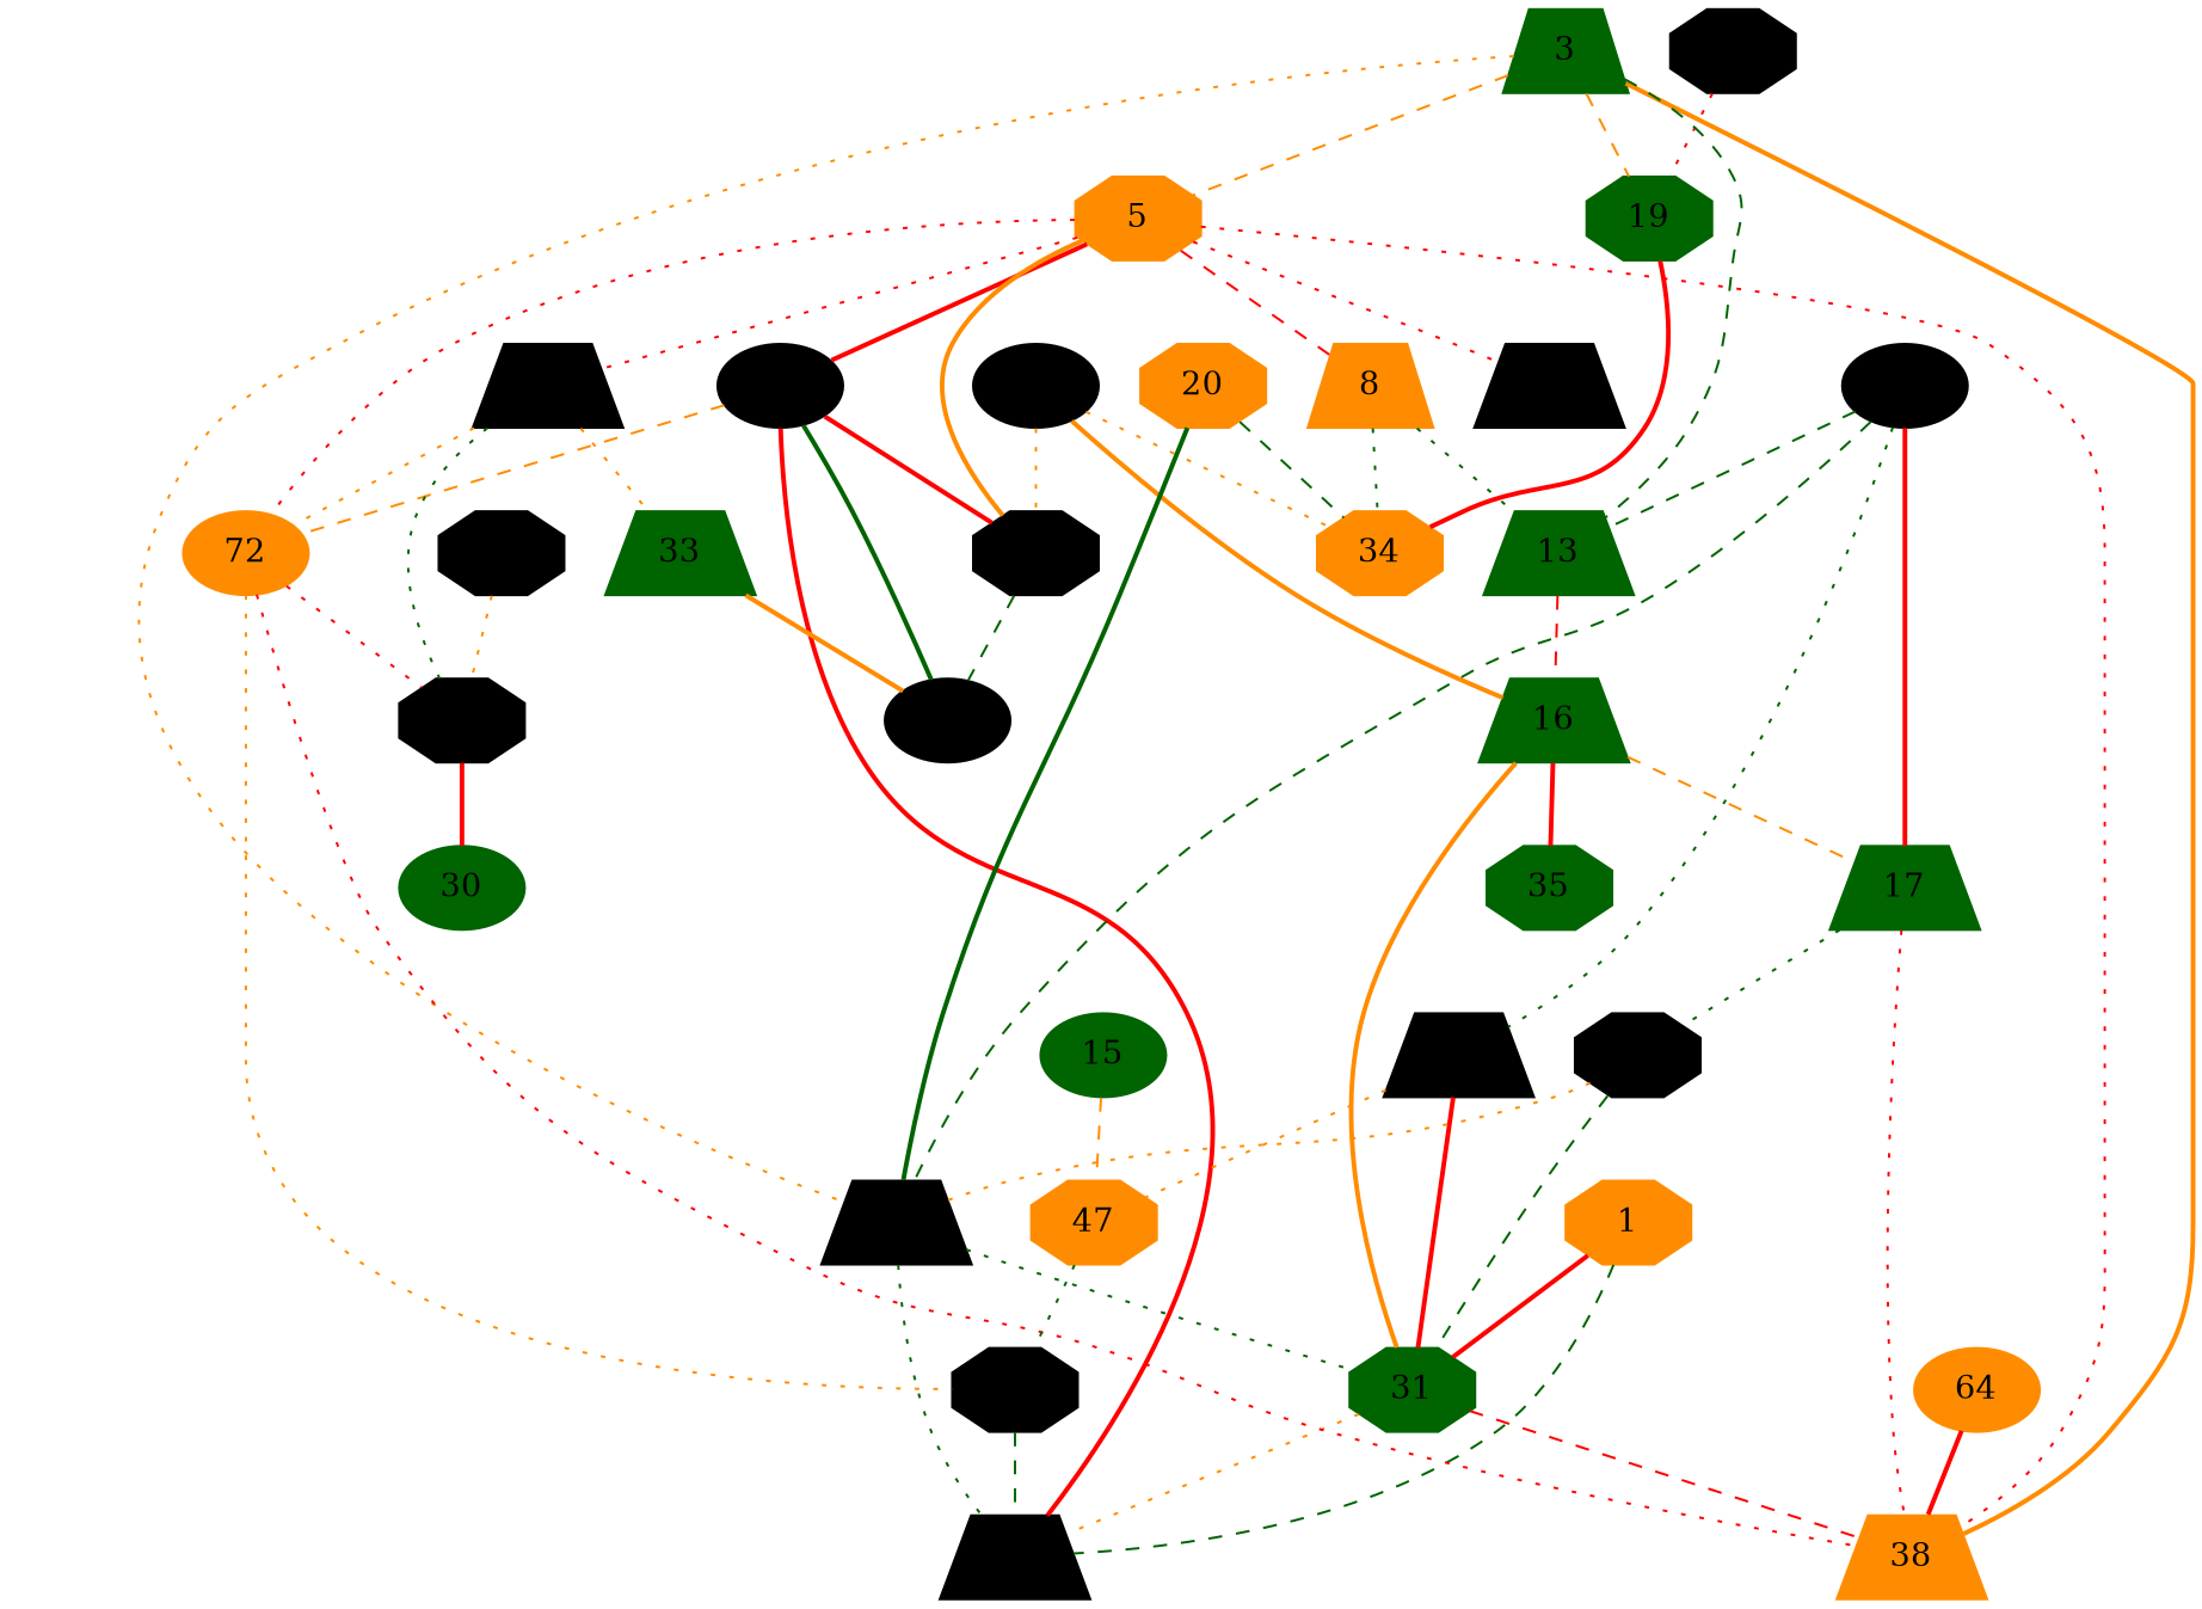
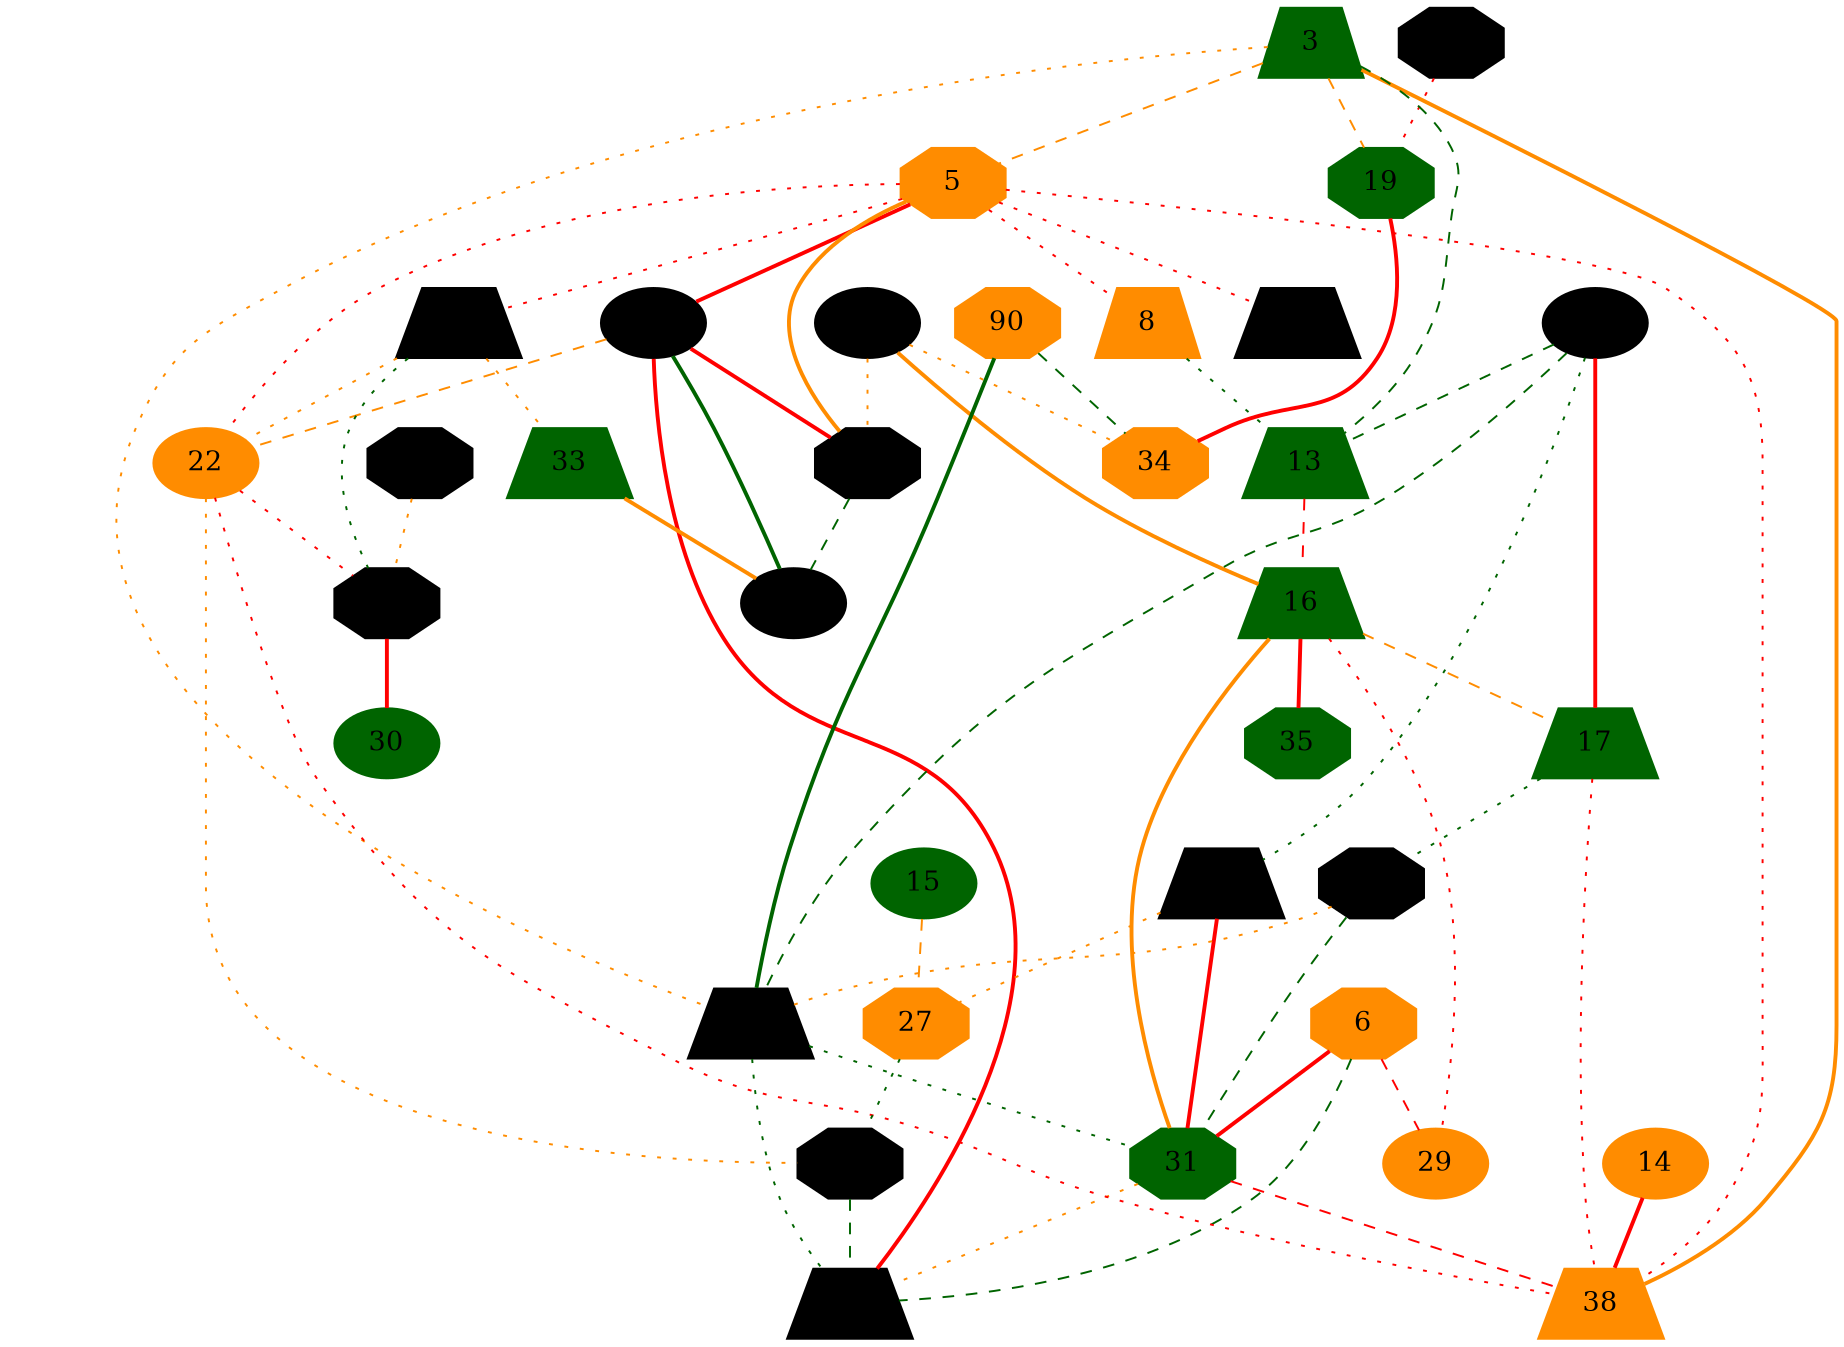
  graph {
    node [color=black shape=octagon style=filled]
    edge [color=red style=dotted weight=1.0]
-   1 [color=darkorange]
+   1 [color=darkorange label=6]
+   29 [color=darkorange shape=ellipse]
    31 [color=darkgreen]
    36 [shape=trapezium]
    38 [color=darkorange shape=trapezium]
    19 [color=darkgreen]
    2
    34 [color=darkorange]
    3 [color=darkgreen shape=trapezium]
    5 [color=darkorange]
    13 [color=darkgreen shape=trapezium]
    25 [shape=trapezium]
    8 [color=darkorange shape=trapezium]
    10 [shape=ellipse]
    12
    21 [shape=trapezium]
-   22 [color=darkorange shape=ellipse label=72]
+   22 [color=darkorange shape=ellipse]
    39 [shape=trapezium]
    16 [color=darkgreen shape=trapezium]
    40 [shape=ellipse]
    28
    33 [color=darkgreen shape=trapezium]
    32
    7
    30 [color=darkgreen shape=ellipse]
    9 [shape=ellipse]
    17 [color=darkgreen shape=trapezium]
    35 [color=darkgreen]
    11 [shape=ellipse]
    26 [shape=trapezium]
    18
-   27 [color=darkorange label=47]
-   14 [color=darkorange shape=ellipse label=64]
+   27 [color=darkorange]
+   14 [color=darkorange shape=ellipse]
    15 [color=darkgreen shape=ellipse]
-   20 [color=darkorange]
+   20 [color=darkorange label=90]
+   1 -- 29 [style=dashed]
    1 -- 31 [style=bold]
    1 -- 36 [color=darkgreen style=dashed]
    31 -- 36 [color=darkorange]
    31 -- 38 [style=dashed]
    19 -- 34 [style=bold]
    2 -- 19
    3 -- 38 [color=darkorange style=bold]
    3 -- 19 [color=darkorange style=dashed]
    3 -- 5 [color=darkorange style=dashed]
    3 -- 13 [color=darkgreen style=dashed]
    3 -- 25 [color=darkorange]
    5 -- 38
-   5 -- 8 [style=dashed]
+   5 -- 8
    5 -- 10 [style=bold]
    5 -- 12 [color=darkorange style=bold]
    5 -- 21
    5 -- 22
    5 -- 39
    13 -- 16 [style=dashed]
    25 -- 31 [color=darkgreen]
    25 -- 36 [color=darkgreen]
-   8 -- 34 [color=darkgreen]
    8 -- 13 [color=darkgreen]
    10 -- 36 [style=bold]
    10 -- 12 [style=bold]
    10 -- 22 [color=darkorange style=dashed]
    10 -- 40 [color=darkgreen style=bold]
    12 -- 40 [color=darkgreen style=dashed]
    21 -- 22 [color=darkorange]
    21 -- 28 [color=darkgreen]
    21 -- 33 [color=darkorange]
    22 -- 38
    22 -- 28
    22 -- 32 [color=darkorange]
+   16 -- 29
    16 -- 31 [color=darkorange style=bold]
    16 -- 17 [color=darkorange style=dashed]
    16 -- 35 [style=bold]
    28 -- 30 [style=bold]
    33 -- 40 [color=darkorange style=bold]
    32 -- 36 [color=darkgreen style=dashed weight=3.0]
    7 -- 28 [color=darkorange]
    9 -- 34 [color=darkorange]
    9 -- 12 [color=darkorange weight=2.0]
    9 -- 16 [color=darkorange style=bold]
    17 -- 38
    17 -- 18 [color=darkgreen]
    11 -- 13 [color=darkgreen style=dashed weight=2.0]
    11 -- 25 [color=darkgreen style=dashed]
    11 -- 17 [style=bold]
    11 -- 26 [color=darkgreen]
    26 -- 31 [style=bold]
    26 -- 27 [color=darkorange]
    18 -- 31 [color=darkgreen style=dashed]
    18 -- 25 [color=darkorange]
    27 -- 32 [color=darkgreen weight=2.0]
    14 -- 38 [style=bold]
    15 -- 27 [color=darkorange style=dashed]
    20 -- 34 [color=darkgreen style=dashed]
    20 -- 25 [color=darkgreen style=bold]
  }
